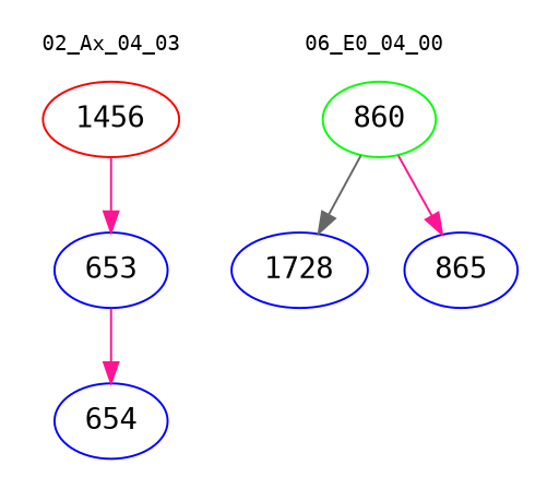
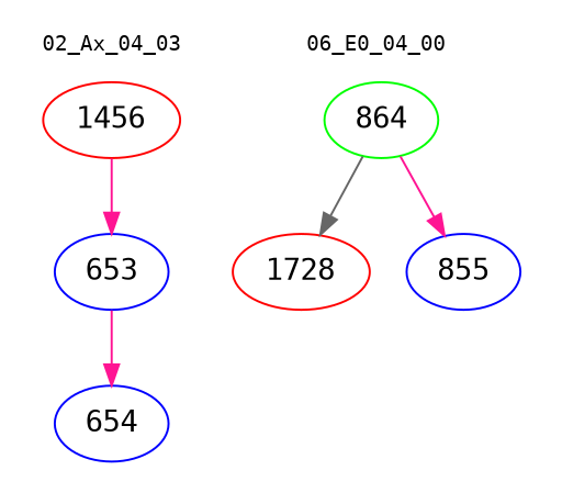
  digraph {
    fontname="DejaVu Sans Mono"
    node [color=blue fontname="DejaVu Sans Mono"]
    edge [color=deeppink fontname="DejaVu Sans Mono"]
    n1 [label=653]
    n2 [label=654]
    n3 [color=red label=1456]
-   n4 [color=green label=860]
-   n5 [label=1728]
-   n6 [label=865]
+   n4 [color=green label=864]
+   n5 [color=red label=1728]
+   n6 [label=855]
    subgraph cluster_1 {
      color=white
      fontsize=10
      label="02_Ax_04_03"
      n1
      n2
      n3
    }
    subgraph cluster_2 {
      color=white
      fontsize=10
      label="06_E0_04_00"
      n4
      n5
      n6
    }
    n1 -> n2
    n3 -> n1
    n4 -> n5 [color=gray40]
    n4 -> n6
  }
